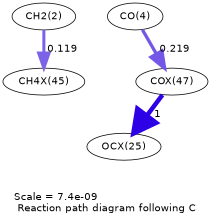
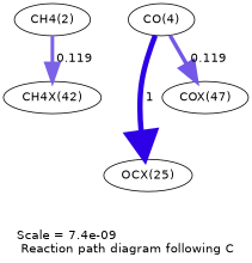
  digraph {
    fontname=Helvetica
    label="Scale = 7.4e-09\l Reaction path diagram following C"
    node [fontname=Helvetica]
    edge [fontname=Helvetica]
-   n1 [label="CH2(2)"]
-   n2 [label="CH4X(45)"]
+   n1 [label="CH4(2)"]
+   n2 [label="CH4X(42)"]
    n3 [label="CO(4)"]
    n4 [label="OCX(25)"]
    n5 [label="COX(47)"]
    n1 -> n2 [arrowsize=2 color="0.7, 0.572, 0.9" label=" 0.119" penwidth=4.01]
-   n5 -> n4 [arrowsize=3 color="0.7, 1.5, 0.9" label=" 1" penwidth=6]
-   n3 -> n5 [arrowsize=2.2 color="0.7, 0.619, 0.9" label=" 0.219" penwidth=4.39]
+   n3 -> n4 [arrowsize=3 color="0.7, 1.5, 0.9" label=" 1" penwidth=6]
+   n3 -> n5 [arrowsize=2.2 color="0.7, 0.619, 0.9" label=" 0.119" penwidth=4.39]
  }
